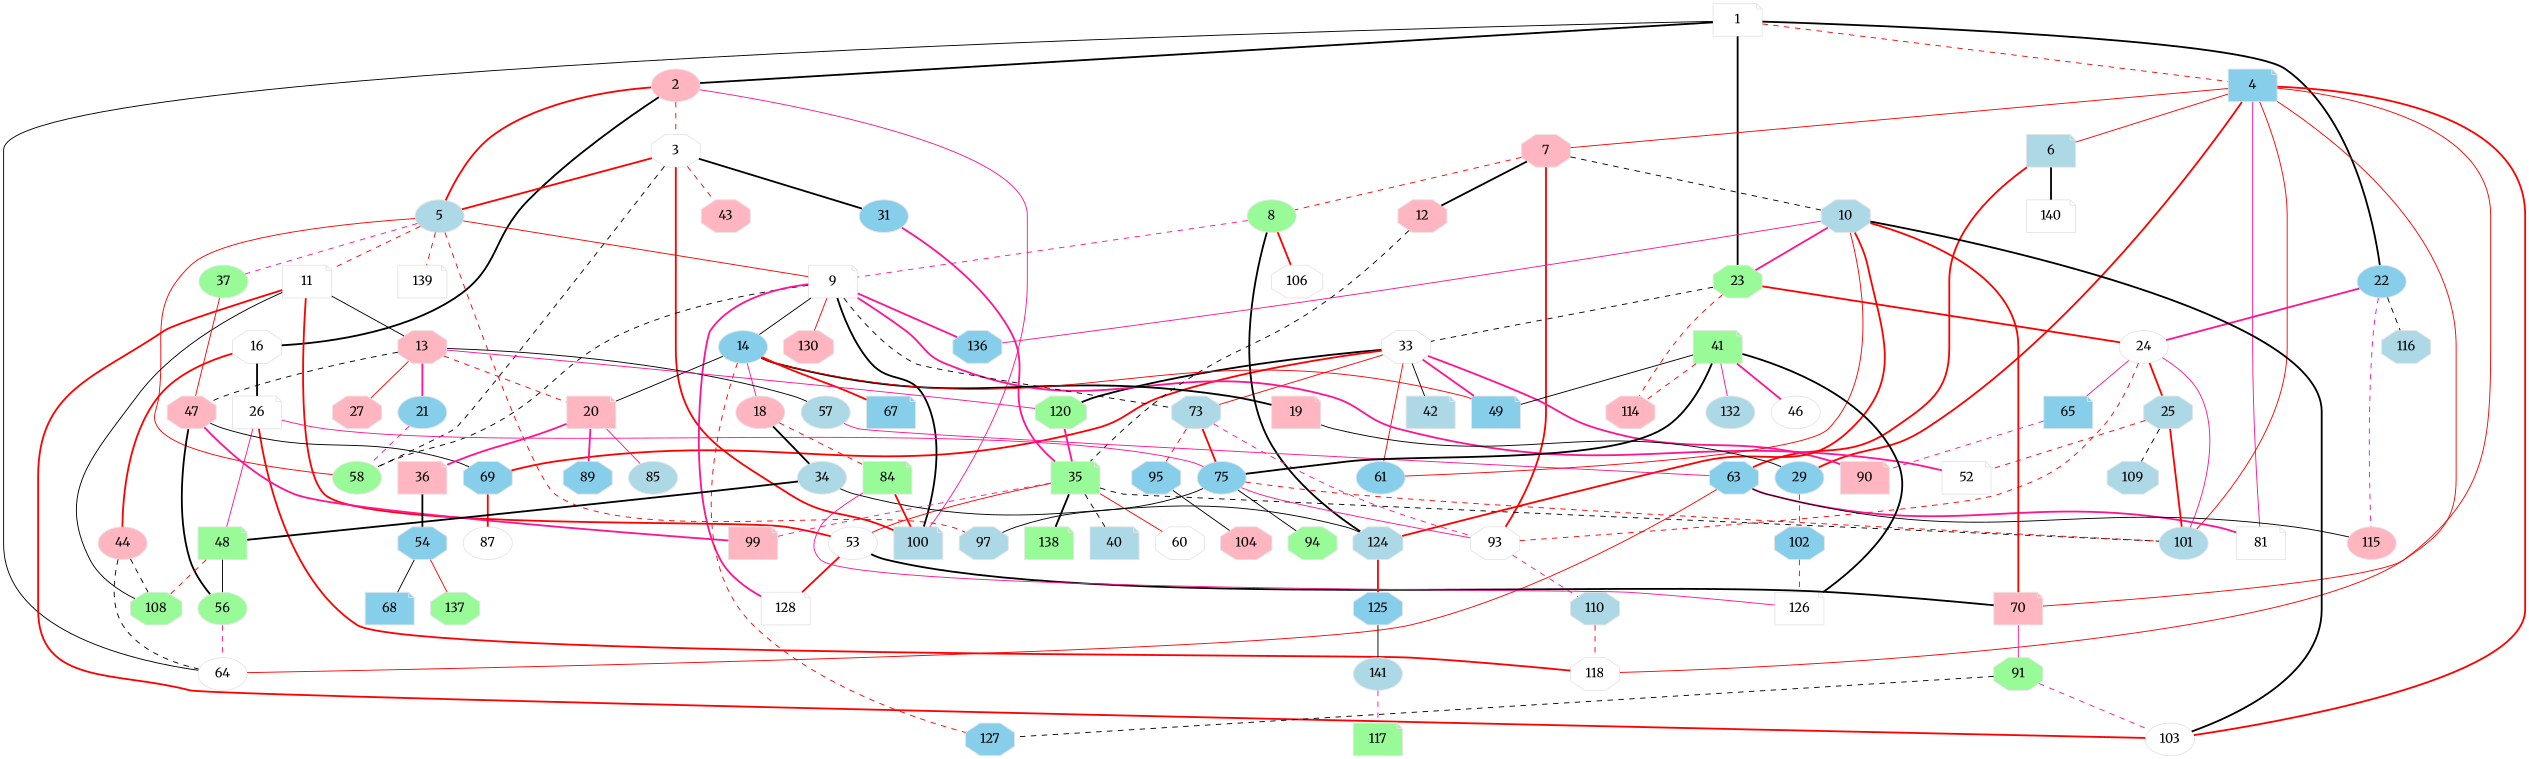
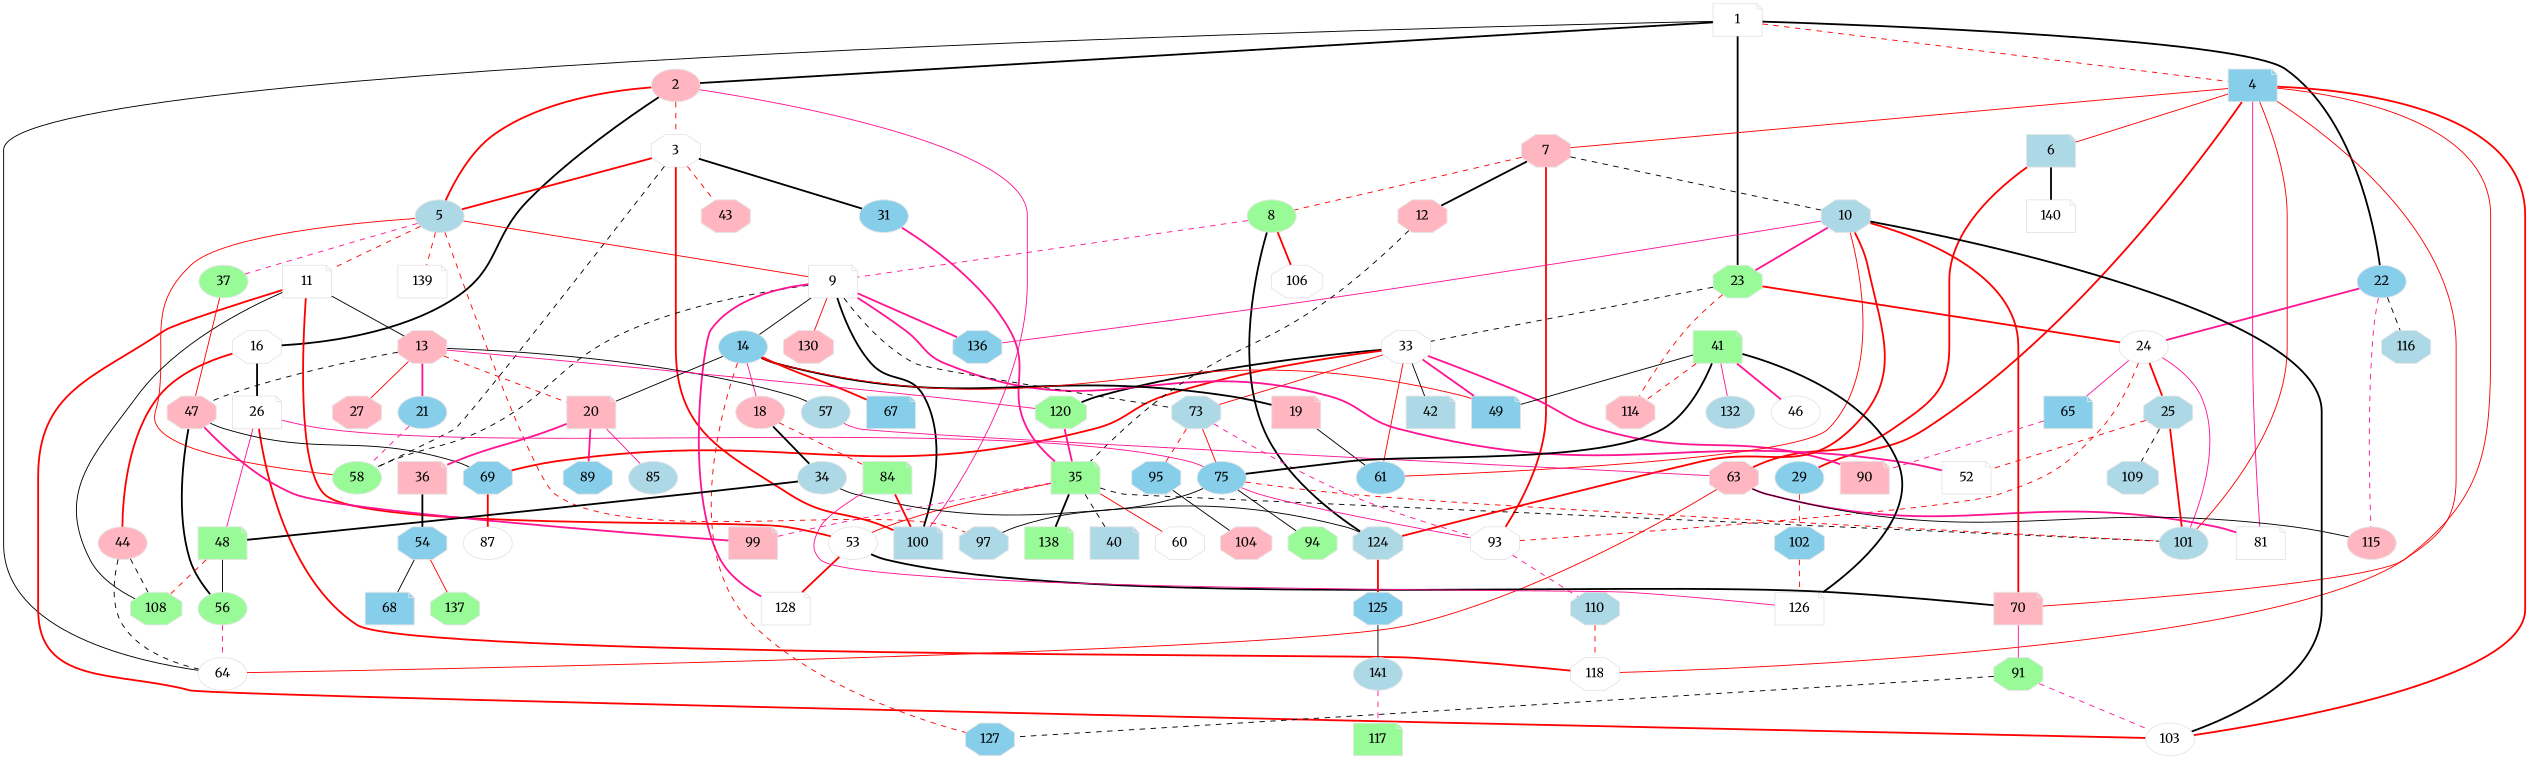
  graph {
    fontname=Merriweather
    node [color=gray90 fillcolor=white fontname=Merriweather shape=octagon style=filled]
    edge [color=red fontname=Merriweather style=bold]
    1 [shape=note]
    2 [fillcolor=lightpink shape=ellipse]
    4 [fillcolor=skyblue shape=note super="+88"]
    22 [fillcolor=skyblue shape=ellipse super="+98"]
    23 [fillcolor=palegreen super="+77"]
    64 [shape=ellipse super="+78"]
    3 [super="+122"]
    5 [fillcolor=lightblue shape=ellipse super="+72"]
    16
    100 [fillcolor=lightblue shape=note super="+135"]
    6 [fillcolor=lightblue shape=note super="+113"]
    7 [fillcolor=lightpink super="+83"]
    29 [fillcolor=skyblue shape=ellipse]
    70 [fillcolor=lightpink shape=note]
    81 [shape=note]
    101 [fillcolor=lightblue shape=ellipse super="+131"]
    103 [shape=ellipse]
    118
    24 [shape=ellipse super="+45"]
    115 [fillcolor=lightpink shape=ellipse]
    116 [fillcolor=lightblue]
    33 [super="+50"]
    114 [fillcolor=lightpink]
    31 [fillcolor=skyblue shape=ellipse]
    43 [fillcolor=lightpink]
    58 [fillcolor=palegreen shape=ellipse super="+79"]
    9 [shape=note super="+39"]
    11 [shape=note super="+96"]
    37 [fillcolor=palegreen shape=ellipse]
    97 [fillcolor=lightblue]
    139 [shape=note]
    26 [shape=note super="+32"]
    44 [fillcolor=lightpink shape=ellipse super="+80"]
    35 [fillcolor=palegreen shape=note super="+82"]
-   63 [fillcolor=skyblue super="+71"]
+   63 [fillcolor=lightpink super="+71"]
    140 [shape=note]
    8 [fillcolor=palegreen shape=ellipse]
    10 [fillcolor=lightblue super="+30"]
    12 [fillcolor=lightpink super="+133"]
    93 [super="+123"]
    102 [fillcolor=skyblue]
    91 [fillcolor=palegreen super="+107"]
    14 [fillcolor=skyblue shape=ellipse super="+17"]
    52 [shape=note]
    73 [fillcolor=lightblue super="+74"]
    128 [shape=note]
    130 [fillcolor=lightpink]
    136 [fillcolor=skyblue]
    13 [fillcolor=lightpink super="+15"]
    53 [shape=ellipse super="+76"]
    108 [fillcolor=palegreen]
    47 [fillcolor=lightpink super="+142"]
    106
    124 [fillcolor=lightblue super="+129"]
    61 [fillcolor=skyblue shape=ellipse]
    110 [fillcolor=lightblue]
    125 [fillcolor=skyblue]
    20 [fillcolor=lightpink shape=note super="+62"]
    18 [fillcolor=lightpink shape=ellipse super="+38"]
    19 [fillcolor=lightpink shape=note]
    49 [fillcolor=skyblue shape=note]
    67 [fillcolor=skyblue shape=note super="+112"]
    127 [fillcolor=skyblue]
    75 [fillcolor=skyblue shape=ellipse super="+92"]
    95 [fillcolor=skyblue]
    21 [fillcolor=skyblue shape=ellipse]
    27 [fillcolor=lightpink]
    57 [fillcolor=lightblue shape=ellipse]
    120 [fillcolor=palegreen]
    40 [fillcolor=lightblue shape=note]
    60
    99 [fillcolor=lightpink shape=note]
    138 [fillcolor=palegreen shape=note]
    36 [fillcolor=lightpink shape=note]
    85 [fillcolor=lightblue shape=ellipse]
    89 [fillcolor=skyblue]
    69 [fillcolor=skyblue]
    56 [fillcolor=palegreen shape=ellipse super="+111"]
    34 [fillcolor=lightblue shape=ellipse super="+66"]
    84 [fillcolor=palegreen shape=note super="+105"]
    48 [fillcolor=palegreen shape=note super="+51"]
    126 [shape=note]
    54 [fillcolor=skyblue super="+55"]
    25 [fillcolor=lightblue super="+121"]
    65 [fillcolor=skyblue shape=note super="+119"]
    42 [fillcolor=lightblue shape=note]
    90 [fillcolor=lightpink shape=note super="+134"]
    109 [fillcolor=lightblue]
    94 [fillcolor=palegreen]
    41 [fillcolor=palegreen shape=note super="+59"]
    46 [shape=ellipse]
    132 [fillcolor=lightblue shape=ellipse]
    87 [shape=ellipse]
    68 [fillcolor=skyblue shape=note]
    137 [fillcolor=palegreen]
    117 [fillcolor=palegreen shape=note]
    104 [fillcolor=lightpink]
    141 [fillcolor=lightblue shape=ellipse]
    1 -- 2 [color=black]
    1 -- 4 [style=dashed]
    1 -- 22 [color=black]
    1 -- 23 [color=black]
    1 -- 64 [color=black style=solid]
    2 -- 3 [style=dashed]
    2 -- 5
    2 -- 16 [color=black]
    2 -- 100 [color=deeppink style=solid]
    4 -- 6 [style=solid]
    4 -- 7 [style=solid]
    4 -- 29
    4 -- 70 [style=solid]
    4 -- 81 [color=deeppink style=solid]
    4 -- 101 [style=solid]
    4 -- 103
    4 -- 118 [style=solid]
    22 -- 24 [color=deeppink]
    22 -- 115 [color=deeppink style=dashed]
    22 -- 116 [color=black style=dashed]
    23 -- 24
    23 -- 33 [color=black style=dashed]
    23 -- 114 [style=dashed]
    3 -- 5
    3 -- 100
    3 -- 31 [color=black]
    3 -- 43 [style=dashed]
    3 -- 58 [color=black style=dashed]
    5 -- 58 [style=solid]
    5 -- 9 [style=solid]
    5 -- 11 [style=dashed]
    5 -- 37 [color=deeppink style=dashed]
    5 -- 97 [style=dashed]
    5 -- 139 [style=dashed]
    16 -- 26 [color=black]
    16 -- 44
    6 -- 63
    6 -- 140 [color=black]
    7 -- 8 [style=dashed]
    7 -- 10 [color=black style=dashed]
    7 -- 12 [color=black]
    7 -- 93
    29 -- 102 [style=dashed]
    70 -- 91 [color=deeppink style=solid]
    24 -- 101 [color=deeppink style=solid]
    24 -- 93 [style=dashed]
    24 -- 25
    24 -- 65 [color=deeppink style=solid]
    33 -- 73 [style=solid]
    33 -- 61 [style=solid]
    33 -- 49 [color=deeppink]
    33 -- 120 [color=black]
    33 -- 69
    33 -- 42 [color=black style=solid]
    33 -- 90 [color=deeppink]
    31 -- 35 [color=deeppink]
    9 -- 100 [color=black]
    9 -- 58 [color=black style=dashed]
    9 -- 14 [color=black style=solid]
    9 -- 52 [color=deeppink]
    9 -- 73 [color=black style=dashed]
    9 -- 128 [color=deeppink]
    9 -- 130 [style=solid]
    9 -- 136 [color=deeppink]
    11 -- 103
    11 -- 13 [color=black style=solid]
    11 -- 53
    11 -- 108 [color=black style=solid]
    37 -- 47 [style=solid]
    26 -- 118
    26 -- 75 [color=deeppink style=solid]
    26 -- 48 [color=deeppink style=solid]
    44 -- 64 [color=black style=dashed]
    44 -- 108 [color=black style=dashed]
    35 -- 101 [color=black style=dashed]
    35 -- 53 [style=solid]
    35 -- 40 [color=black style=dashed]
    35 -- 60 [style=solid weight=2]
    35 -- 99 [color=deeppink style=dashed]
    35 -- 138 [color=black]
    63 -- 64 [style=solid weight=2]
    63 -- 81 [color=deeppink]
    63 -- 115 [color=black style=solid]
    8 -- 9 [color=deeppink style=dashed]
    8 -- 106
    8 -- 124 [color=black]
    10 -- 23 [color=deeppink]
    10 -- 70
    10 -- 103 [color=black]
    10 -- 136 [color=deeppink style=solid]
    10 -- 124
    10 -- 61 [style=solid]
    12 -- 35 [color=black style=dashed]
    93 -- 110 [color=deeppink style=dashed]
    102 -- 126 [style=dashed]
    91 -- 103 [color=deeppink style=dashed]
    91 -- 127 [color=black style=dashed]
    14 -- 20 [color=black style=solid]
    14 -- 18 [color=deeppink style=solid]
    14 -- 19 [color=black]
    14 -- 49 [style=solid]
    14 -- 67
    14 -- 127 [style=dashed]
    73 -- 93 [color=deeppink style=dashed]
-   73 -- 75
+   73 -- 75 [style=solid]
    73 -- 95 [style=dashed]
    13 -- 47 [color=black style=dashed]
    13 -- 20 [style=dashed]
    13 -- 21 [color=deeppink]
    13 -- 27 [style=solid]
    13 -- 57 [color=black style=solid]
    13 -- 120 [color=deeppink style=solid]
    53 -- 70 [color=black]
    53 -- 128
    47 -- 99 [color=deeppink]
    47 -- 69 [color=black style=solid]
    47 -- 56 [color=black]
    124 -- 125
    110 -- 118 [style=dashed]
    125 -- 141 [color=black style=solid]
    20 -- 36 [color=deeppink]
    20 -- 85 [color=deeppink style=solid]
    20 -- 89 [color=deeppink]
    18 -- 34 [color=black]
    18 -- 84 [style=dashed]
-   19 -- 29 [color=black style=solid]
+   19 -- 61 [color=black style=solid]
    75 -- 101 [style=dashed]
    75 -- 97 [color=black style=solid]
    75 -- 93 [color=deeppink style=solid]
    75 -- 94 [color=black style=solid]
    95 -- 104 [color=black style=solid]
    21 -- 58 [color=deeppink style=dashed]
    57 -- 63 [color=deeppink style=solid]
    120 -- 35 [color=deeppink]
    36 -- 54 [color=black]
    69 -- 87
    56 -- 64 [color=deeppink style=dashed]
    34 -- 124 [color=black style=solid]
    34 -- 48 [color=black]
    84 -- 100
    84 -- 126 [color=deeppink style=solid]
    48 -- 108 [style=dashed]
    48 -- 56 [color=black style=solid]
    54 -- 68 [color=black style=solid]
    54 -- 137 [style=solid]
    25 -- 101
    25 -- 52 [style=dashed]
    25 -- 109 [color=black style=dashed]
    65 -- 90 [color=deeppink style=dashed]
    41 -- 114 [style=dashed]
    41 -- 49 [color=black style=solid]
    41 -- 75 [color=black]
    41 -- 126 [color=black]
    41 -- 46 [color=deeppink]
    41 -- 132 [color=deeppink style=solid]
    141 -- 117 [color=deeppink style=dashed]
  }
